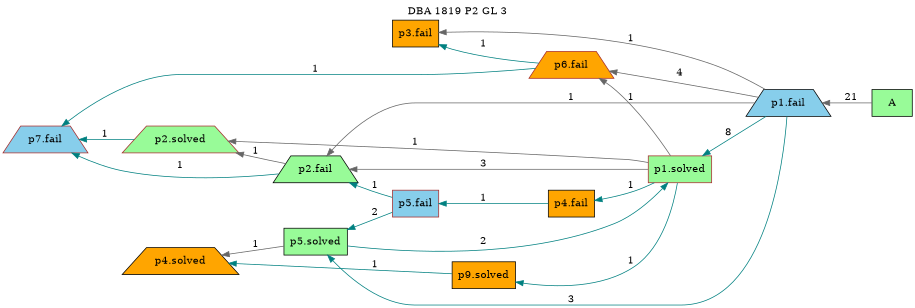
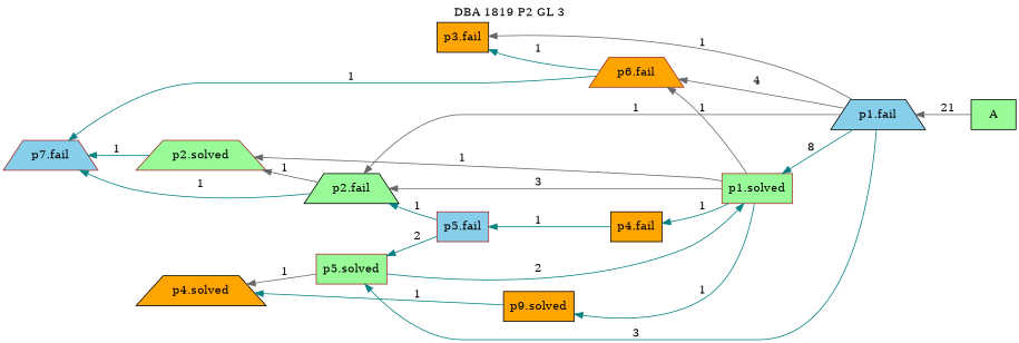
  digraph {
    label=" DBA 1819 P2 GL 3 "
    labelloc=tl
    rankdir=RL
    node [color=black fillcolor=palegreen shape=box style=filled]
    edge [color=teal]
    n1 [label=A]
    n2 [fillcolor=skyblue label="p1.fail" shape=trapezium]
    n3 [color=brown fillcolor=orange label="p6.fail" shape=trapezium]
    n4 [color=brown label="p1.solved"]
    n5 [label="p2.fail" shape=trapezium]
    n6 [fillcolor=orange label="p3.fail"]
-   n7 [label="p5.solved"]
+   n7 [color=brown label="p5.solved"]
    n8 [color=brown fillcolor=skyblue label="p7.fail" shape=trapezium]
    n9 [fillcolor=orange label="p4.fail"]
    n10 [fillcolor=orange label="p9.solved"]
    n11 [color=brown label="p2.solved" shape=trapezium]
    n12 [color=brown fillcolor=skyblue label="p5.fail"]
    n13 [fillcolor=orange label="p4.solved" shape=trapezium]
    n1 -> n2 [color=gray40 label=21]
    n2 -> n3 [color=gray40 label=4]
    n2 -> n4 [label=8]
    n2 -> n5 [color=gray40 label=1]
    n2 -> n6 [color=gray40 label=1]
    n2 -> n7 [label=3]
    n3 -> n6 [label=1]
    n3 -> n8 [label=1]
    n4 -> n3 [color=gray40 label=1]
    n4 -> n5 [color=gray40 label=3]
    n4 -> n9 [label=1]
    n4 -> n10 [label=1]
    n4 -> n11 [color=gray40 label=1]
    n5 -> n8 [label=1]
    n5 -> n11 [color=gray40 label=1]
    n7 -> n4 [label=2]
    n7 -> n13 [color=gray40 label=1]
    n9 -> n12 [label=1]
    n10 -> n13 [label=1]
    n11 -> n8 [label=1]
    n12 -> n5 [label=1]
    n12 -> n7 [label=2]
  }
